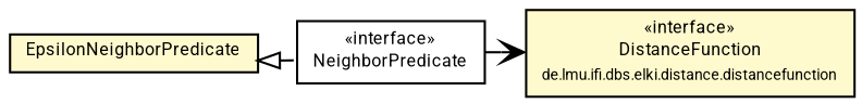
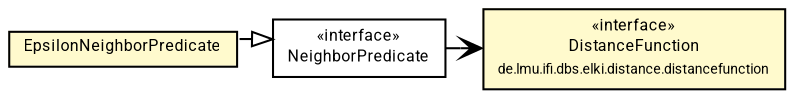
  digraph {
    fontname=Roboto
    nodesep=0.15
    rankdir=LR
    ranksep=0.25
    node [fontcolor=black fontname=Roboto fontsize=8 margin=0 shape=plaintext]
    edge [color=black fontname=Roboto fontsize=7 labelfontname=Roboto labelfontsize=7]
    n1 [height=0 label=<<table title="de.lmu.ifi.dbs.elki.algorithm.clustering.gdbscan.EpsilonNeighborPredicate" border="0" cellborder="1" cellspacing="0" cellpadding="2" bgcolor="lemonChiffon" href="EpsilonNeighborPredicate.html" target="_parent"> 		<tr><td><table border="0" cellspacing="0" cellpadding="1"> 		<tr><td align="center" balign="center"> <font face="Roboto">EpsilonNeighborPredicate</font> </td></tr> 		</table></td></tr> 		</table>> width=0]
    n2 [height=0 label=<<table title="de.lmu.ifi.dbs.elki.distance.distancefunction.DistanceFunction" border="0" cellborder="1" cellspacing="0" cellpadding="2" bgcolor="LemonChiffon" href="../../../distance/distancefunction/DistanceFunction.html" target="_parent"> 		<tr><td><table border="0" cellspacing="0" cellpadding="1"> 		<tr><td align="center" balign="center"> &#171;interface&#187; </td></tr> 		<tr><td align="center" balign="center"> <font face="Roboto">DistanceFunction</font> </td></tr> 		<tr><td align="center" balign="center"> <font face="Roboto" point-size="7.0">de.lmu.ifi.dbs.elki.distance.distancefunction</font> </td></tr> 		</table></td></tr> 		</table>> width=0]
    n3 [height=0 label=<<table title="de.lmu.ifi.dbs.elki.algorithm.clustering.gdbscan.NeighborPredicate" border="0" cellborder="1" cellspacing="0" cellpadding="2" href="NeighborPredicate.html" target="_parent"> 		<tr><td><table border="0" cellspacing="0" cellpadding="1"> 		<tr><td align="center" balign="center"> &#171;interface&#187; </td></tr> 		<tr><td align="center" balign="center"> <font face="Roboto">NeighborPredicate</font> </td></tr> 		</table></td></tr> 		</table>> width=0]
-   n1 -> n3 [arrowtail=empty dir=back style=dashed weight=9]
+   n3 -> n1 [arrowtail=empty dir=back style=dashed weight=9]
    n3 -> n2 [arrowhead=open weight=1]
  }
